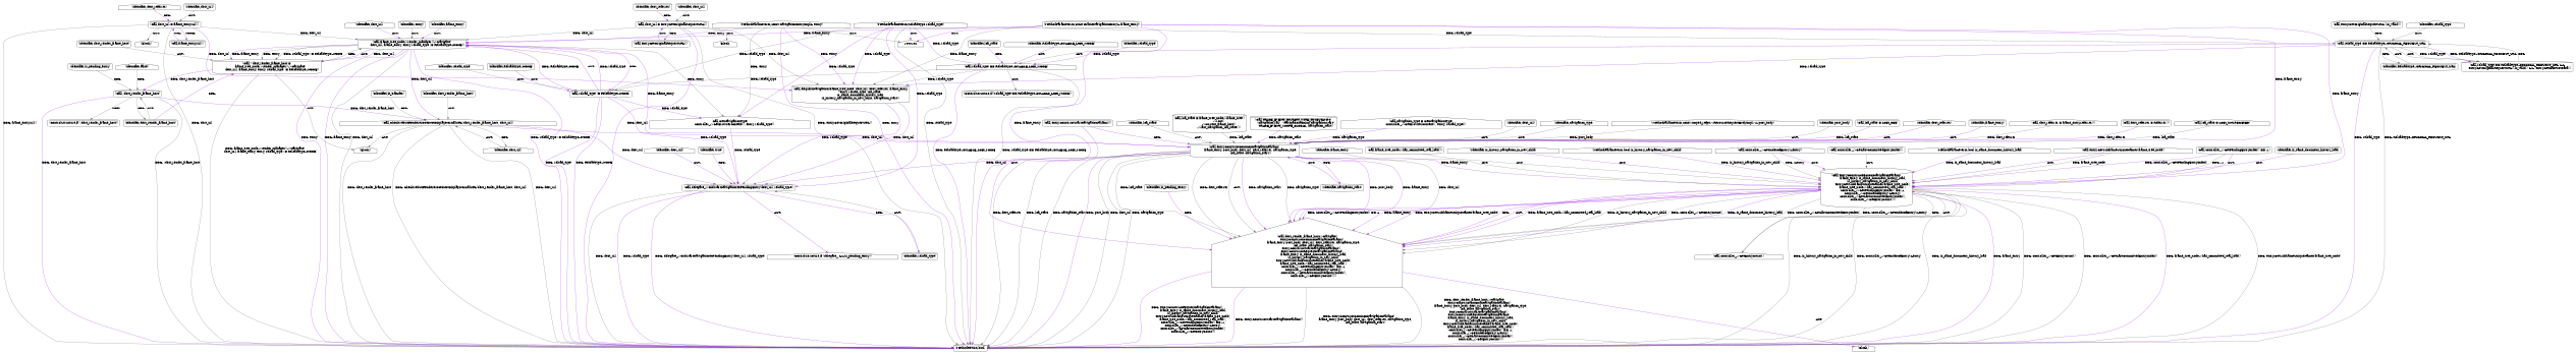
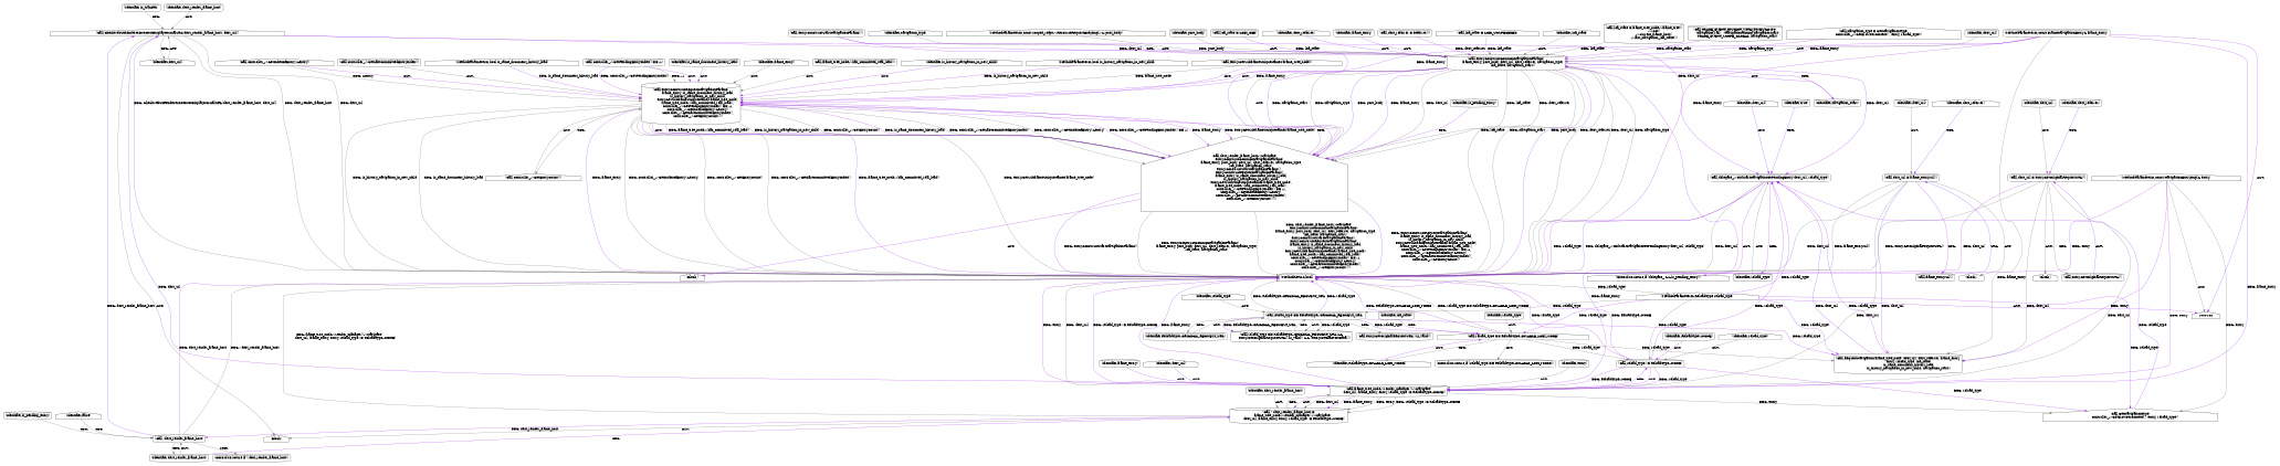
  digraph {
    node [shape=cylinder]
    edge [color=purple]
    n1 [label="(Call,CheckWebUIRendererDoesNotDisplayNormalURL(dest_render_frame_host, dest_url))" shape=house]
    n2 [label="(Call,entry.ConstructCommonNavigationParams(\n              frame_entry, post_body, dest_url, dest_referrer, navigation_type,\n              lofi_state, navigation_start))"]
    n3 [label="(Call,delegate_->DidStartNavigationToPendingEntry(dest_url, reload_type))"]
    n4 [label="(MethodReturn,bool)"]
    n5 [label="(Identifier,dest_url)" shape=house]
    n6 [label="(Block,)" shape=house]
    n7 [label="(Call,entry.ConstructRequestNavigationParams(\n              frame_entry, is_same_document_history_load,\n              is_history_navigation_in_new_child,\n              entry.GetSubframeUniqueNames(frame_tree_node),\n              frame_tree_node->has_committed_real_load(),\n              controller_->GetPendingEntryIndex() == -1,\n              controller_->GetIndexOfEntry(&entry),\n              controller_->GetLastCommittedEntryIndex(),\n              controller_->GetEntryCount()))"]
    n8 [label="(Call,dest_render_frame_host->Navigate(\n          entry.ConstructCommonNavigationParams(\n              frame_entry, post_body, dest_url, dest_referrer, navigation_type,\n              lofi_state, navigation_start),\n          entry.ConstructStartNavigationParams(),\n          entry.ConstructRequestNavigationParams(\n              frame_entry, is_same_document_history_load,\n              is_history_navigation_in_new_child,\n              entry.GetSubframeUniqueNames(frame_tree_node),\n              frame_tree_node->has_committed_real_load(),\n              controller_->GetPendingEntryIndex() == -1,\n              controller_->GetIndexOfEntry(&entry),\n              controller_->GetLastCommittedEntryIndex(),\n              controller_->GetEntryCount())))" shape=house]
    n9 [label="(Identifier,navigation_start)"]
    n10 [label="(Identifier,reload_type)"]
    n11 [label="(ControlStructure,if (delegate_ && is_pending_entry))" shape=house]
    n12 [label="(Call,!dest_render_frame_host)"]
    n13 [label="(ControlStructure,if (!dest_render_frame_host))"]
    n14 [label="(Identifier,dest_render_frame_host)"]
    n15 [label="(Call,* dest_render_frame_host =\n        frame_tree_node->render_manager()->Navigate(\n            dest_url, frame_entry, entry, reload_type != ReloadType::NONE))"]
    n16 [label="(Call,frame_tree_node->render_manager()->Navigate(\n            dest_url, frame_entry, entry, reload_type != ReloadType::NONE))"]
    n17 [label="(Call,reload_type != ReloadType::NONE)"]
    n18 [label="(Call,GetNavigationType(\n          controller_->GetBrowserContext(), entry, reload_type))" shape=house]
    n19 [label="(Call,dest_url = frame_entry.url())"]
    n20 [label="(Block,)" shape=house]
    n21 [label="(Call,frame_entry.url())"]
    n22 [label="(Call,RequestNavigation(frame_tree_node, dest_url, dest_referrer, frame_entry,\n                      entry, reload_type, lofi_state,\n                      is_same_document_history_load,\n                      is_history_navigation_in_new_child, navigation_start))"]
    n23 [label="(Call,dest_url = entry.GetOriginalRequestURL())"]
    n24 [label="(Block,)" shape=house]
    n25 [label="(Call,entry.GetOriginalRequestURL())"]
    n26 [label="(MethodParameterIn,const FrameNavigationEntry& frame_entry)"]
    1000102 [shape=house]
    n28 [label="(Call,controller_->GetEntryCount())" shape=house]
    n29 [label="(MethodParameterIn,const NavigationEntryImpl& entry)" shape=house]
    n30 [label="(Identifier,ReloadType::NONE)"]
    n31 [label="(Call,reload_type == ReloadType::ORIGINAL_REQUEST_URL)"]
    n32 [label="(Call,reload_type == ReloadType::DISABLE_LOFI_MODE)" shape=house]
    n33 [label="(Identifier,ReloadType::ORIGINAL_REQUEST_URL)"]
    n34 [label="(Call,reload_type == ReloadType::ORIGINAL_REQUEST_URL &&\n      entry.GetOriginalRequestURL().is_valid() && !entry.GetHasPostData())"]
    n35 [label="(Identifier,ReloadType::DISABLE_LOFI_MODE)" shape=house]
    n36 [label="(ControlStructure,if (reload_type == ReloadType::DISABLE_LOFI_MODE))"]
    n37 [label="(MethodParameterIn,ReloadType reload_type)" shape=house]
    n38 [label="(Block,)" shape=house]
    n39 [label="(Call,lofi_state = LOFI_OFF)"]
    n40 [label="(MethodParameterIn,bool is_same_document_history_load)" shape=house]
    n41 [label="(Identifier,dest_referrer)" shape=house]
    n42 [label="(Identifier,frame_entry)"]
    n43 [label="(Call,entry.ConstructStartNavigationParams())"]
    n44 [label="(Identifier,dest_referrer)" shape=house]
    n45 [label="(Call,entry.GetOriginalRequestURL().is_valid())"]
    n46 [label="(Identifier,reload_type)" shape=house]
-   n47 [label="(Call,dest_referrer = frame_entry.referrer())" shape=house]
    n48 [label="(Identifier,is_transfer)"]
    n49 [label="(Call,controller_->GetPendingEntryIndex() == -1)"]
    n50 [label="(Identifier,dest_url)" shape=house]
    n51 [label="(Identifier,is_same_document_history_load)"]
    n52 [label="(Call,dest_referrer = Referrer())"]
    n53 [label="(Identifier,frame_entry)" shape=house]
    n54 [label="(Call,lofi_state = LOFI_UNSPECIFIED)" shape=house]
    n55 [label="(Identifier,reload_type)"]
    n56 [label="(Identifier,frame_entry)"]
    n57 [label="(Identifier,reload_type)" shape=house]
    n58 [label="(Identifier,lofi_state)" shape=house]
    n59 [label="(Identifier,dest_render_frame_host)"]
    n60 [label="(Call,frame_tree_node->has_committed_real_load())"]
    n61 [label="(Identifier,dest_url)" shape=house]
    n62 [label="(Identifier,lofi_state)"]
    n63 [label="(Call,lofi_state = frame_tree_node->frame_tree()\n                     ->root()\n                     ->current_frame_host()\n                     ->last_navigation_lofi_state())"]
    n64 [label="(Call,TRACE_EVENT_INSTANT_WITH_TIMESTAMP0(\n      \"navigation,rail\", \"NavigationTiming navigationStart\",\n      TRACE_EVENT_SCOPE_GLOBAL, navigation_start))"]
    n65 [label="(Identifier,is_pending_entry)"]
    n66 [label="(Identifier,is_history_navigation_in_new_child)" shape=house]
    n67 [label="(Identifier,dest_render_frame_host)"]
    n68 [label="(Identifier,dest_referrer)"]
    n69 [label="(MethodParameterIn,bool is_history_navigation_in_new_child)" shape=house]
    n70 [label="(Call,entry.GetSubframeUniqueNames(frame_tree_node))" shape=house]
    n71 [label="(Identifier,dest_url)"]
    n72 [label="(Call,navigation_type = GetNavigationType(\n          controller_->GetBrowserContext(), entry, reload_type))" shape=house]
    n73 [label="(Identifier,dest_url)"]
    n74 [label="(Identifier,navigation_type)" shape=house]
    n75 [label="(Identifier,entry)"]
    n76 [label="(Identifier,dest_url)"]
    n77 [label="(Call,controller_->GetIndexOfEntry(&entry))" shape=house]
    n78 [label="(Identifier,is_pending_entry)"]
    n79 [label="(MethodParameterIn,const scoped_refptr<ResourceRequestBodyImpl>& post_body)" shape=house]
    n80 [label="(Call,controller_->GetLastCommittedEntryIndex())"]
    n81 [label="(Identifier,true)"]
    n82 [label="(Identifier,false)" shape=house]
    n83 [label="(Identifier,post_body)"]
    n1 -> n2 [label="DDG: dest_url"]
    n1 -> n3 [label="DDG: dest_url"]
    n1 -> n4 [color=gray40 label="DDG: dest_url"]
    n1 -> n4 [color=gray40 label="DDG: dest_render_frame_host"]
    n1 -> n4 [color=gray40 label="DDG: CheckWebUIRendererDoesNotDisplayNormalURL(dest_render_frame_host, dest_url)"]
    n1 -> n5 [color=gray40 label="CFG: "]
    n1 -> n6 [color=gray40 label="AST: "]
    n2 -> n3 [label="DDG: dest_url"]
    n2 -> n4 [color=gray40 label="DDG: dest_referrer"]
    n2 -> n4 [color=gray40 label="DDG: lofi_state"]
    n2 -> n4 [color=gray40 label="DDG: navigation_start"]
    n2 -> n4 [label="DDG: post_body"]
    n2 -> n4 [color=gray40 label="DDG: dest_url"]
    n2 -> n4 [color=gray40 label="DDG: navigation_type"]
    n2 -> n7 [label="DDG: frame_entry"]
    n2 -> n8 [color=gray40 label="AST: "]
    n2 -> n8 [label="DDG: navigation_start"]
    n2 -> n8 [color=gray40 label="DDG: navigation_type"]
    n2 -> n8 [label="DDG: post_body"]
    n2 -> n8 [label="DDG: frame_entry"]
    n2 -> n8 [color=gray40 label="DDG: dest_url"]
    n2 -> n8 [color=gray40 label="DDG: lofi_state"]
    n2 -> n8 [color=gray40 label="DDG: dest_referrer"]
    n2 -> n9 [label="CFG: "]
    n3 -> n4 [color=gray40 label="DDG: dest_url"]
    n3 -> n4 [label="DDG: reload_type"]
    n3 -> n4 [label="DDG: delegate_->DidStartNavigationToPendingEntry(dest_url, reload_type)"]
    n3 -> n10 [label="CFG: "]
    n3 -> n11 [label="AST: "]
    n5 -> n1 [color=gray40 label="AST: "]
    n7 -> n4 [color=gray40 label="DDG: is_history_navigation_in_new_child"]
    n7 -> n4 [color=gray40 label="DDG: is_same_document_history_load"]
    n7 -> n4 [label="DDG: frame_entry"]
    n7 -> n4 [color=gray40 label="DDG: controller_->GetIndexOfEntry(&entry)"]
    n7 -> n4 [color=gray40 label="DDG: controller_->GetEntryCount()"]
    n7 -> n4 [color=gray40 label="DDG: controller_->GetLastCommittedEntryIndex()"]
    n7 -> n4 [label="DDG: frame_tree_node->has_committed_real_load()"]
    n7 -> n4 [color=gray40 label="DDG: entry.GetSubframeUniqueNames(frame_tree_node)"]
    n7 -> n8 [label="AST: "]
    n7 -> n8 [label="DDG: frame_tree_node->has_committed_real_load()"]
    n7 -> n8 [color=gray40 label="DDG: is_history_navigation_in_new_child"]
    n7 -> n8 [color=gray40 label="DDG: controller_->GetEntryCount()"]
    n7 -> n8 [label="DDG: is_same_document_history_load"]
    n7 -> n8 [color=gray40 label="DDG: controller_->GetLastCommittedEntryIndex()"]
    n7 -> n8 [color=gray40 label="DDG: controller_->GetIndexOfEntry(&entry)"]
    n7 -> n8 [label="DDG: controller_->GetPendingEntryIndex() == -1"]
    n7 -> n8 [label="DDG: frame_entry"]
    n7 -> n8 [label="DDG: entry.GetSubframeUniqueNames(frame_tree_node)"]
    n7 -> n28 [color=gray40 label="CFG: "]
    n8 -> n4 [label="DDG: entry.ConstructRequestNavigationParams(\n              frame_entry, is_same_document_history_load,\n              is_history_navigation_in_new_child,\n              entry.GetSubframeUniqueNames(frame_tree_node),\n              frame_tree_node->has_committed_real_load(),\n              controller_->GetPendingEntryIndex() == -1,\n              controller_->GetIndexOfEntry(&entry),\n              controller_->GetLastCommittedEntryIndex(),\n              controller_->GetEntryCount())"]
    n8 -> n4 [label="DDG: entry.ConstructStartNavigationParams()"]
    n8 -> n4 [color=gray40 label="DDG: entry.ConstructCommonNavigationParams(\n              frame_entry, post_body, dest_url, dest_referrer, navigation_type,\n              lofi_state, navigation_start)"]
    n8 -> n4 [color=gray40 label="DDG: dest_render_frame_host->Navigate(\n          entry.ConstructCommonNavigationParams(\n              frame_entry, post_body, dest_url, dest_referrer, navigation_type,\n              lofi_state, navigation_start),\n          entry.ConstructStartNavigationParams(),\n          entry.ConstructRequestNavigationParams(\n              frame_entry, is_same_document_history_load,\n              is_history_navigation_in_new_child,\n              entry.GetSubframeUniqueNames(frame_tree_node),\n              frame_tree_node->has_committed_real_load(),\n              controller_->GetPendingEntryIndex() == -1,\n              controller_->GetIndexOfEntry(&entry),\n              controller_->GetLastCommittedEntryIndex(),\n              controller_->GetEntryCount()))"]
    n8 -> n7 [label="CFG: "]
    n8 -> n38 [label="AST: "]
    n9 -> n2 [label="AST: "]
    n10 -> n3 [color=gray40 label="AST: "]
    n12 -> n1 [label="DDG: dest_render_frame_host"]
    n12 -> n4 [label="DDG: dest_render_frame_host"]
    n12 -> n4 [color=gray40 label="DDG: !dest_render_frame_host"]
    n12 -> n13 [color=gray40 label="LOFI: "]
    n12 -> n14 [color=gray40 label="CFG: "]
    n14 -> n12 [color=gray40 label="AST: "]
    n14 -> n15 [label="CFG: "]
    n15 -> n4 [color=gray40 label="DDG: frame_tree_node->render_manager()->Navigate(\n            dest_url, frame_entry, entry, reload_type != ReloadType::NONE)"]
    n15 -> n6 [color=gray40 label="AST: "]
    n15 -> n12 [label="DDG: dest_render_frame_host"]
    n15 -> n16 [color=gray40 label="CFG: "]
    n16 -> n1 [label="DDG: dest_url"]
    n16 -> n2 [label="DDG: frame_entry"]
    n16 -> n4 [color=gray40 label="DDG: dest_url"]
    n16 -> n4 [label="DDG: reload_type != ReloadType::NONE"]
    n16 -> n4 [label="DDG: entry"]
    n16 -> n4 [label="DDG: frame_entry"]
    n16 -> n15 [label="AST: "]
    n16 -> n15 [color=gray40 label="DDG: dest_url"]
    n16 -> n15 [label="DDG: frame_entry"]
    n16 -> n15 [color=gray40 label="DDG: entry"]
    n16 -> n15 [color=gray40 label="DDG: reload_type != ReloadType::NONE"]
    n16 -> n17 [label="CFG: "]
    n16 -> n18 [color=gray40 label="DDG: entry"]
    n17 -> n3 [label="DDG: reload_type"]
    n17 -> n4 [label="DDG: reload_type"]
    n17 -> n4 [label="DDG: ReloadType::NONE"]
    n17 -> n16 [label="AST: "]
    n17 -> n16 [label="DDG: reload_type"]
    n17 -> n16 [label="DDG: ReloadType::NONE"]
    n17 -> n18 [label="DDG: reload_type"]
    n18 -> n3 [label="DDG: reload_type"]
    n19 -> n4 [color=gray40 label="DDG: dest_url"]
    n19 -> n4 [color=gray40 label="DDG: frame_entry.url()"]
    n19 -> n16 [color=gray40 label="DDG: dest_url"]
    n19 -> n20 [color=gray40 label="AST: "]
-   n19 -> n21 [label="MODE: "]
+   n19 -> n21 [label="CFG: "]
    n19 -> n22 [label="DDG: dest_url"]
    n21 -> n19 [label="URL: "]
    n22 -> n3 [label="DDG: dest_url"]
    n22 -> n3 [label="DDG: reload_type"]
    n23 -> n4 [label="DDG: dest_url"]
    n23 -> n4 [color=gray40 label="DDG: entry.GetOriginalRequestURL()"]
    n23 -> n16 [color=gray40 label="DDG: dest_url"]
    n23 -> n22 [color=gray40 label="DDG: dest_url"]
    n23 -> n24 [color=gray40 label="AST: "]
    n23 -> n25 [color=gray40 label="CFG: "]
    n25 -> n23 [label="AST: "]
    n26 -> n2 [label="DDG: frame_entry"]
    n26 -> n4 [label="DDG: frame_entry"]
    n26 -> n7 [label="DDG: frame_entry"]
    n26 -> n16 [label="DDG: frame_entry"]
    n26 -> n22 [color=gray40 label="DDG: frame_entry"]
    n26 -> 1000102 [label="AST: "]
    n28 -> n7 [color=gray40 label="AST: "]
    n29 -> n4 [label="DDG: entry"]
    n29 -> n16 [label="DDG: entry"]
    n29 -> n18 [color=gray40 label="DDG: entry"]
    n29 -> n22 [label="DDG: entry"]
    n29 -> 1000102 [color=gray40 label="AST: "]
    n30 -> n17 [label="AST: "]
    n31 -> n4 [label="DDG: reload_type"]
    n31 -> n4 [color=gray40 label="DDG: ReloadType::ORIGINAL_REQUEST_URL"]
    n31 -> n22 [label="DDG: reload_type"]
    n31 -> n32 [label="DDG: reload_type"]
    n31 -> n33 [color=gray40 label="CFG: "]
    n31 -> n34 [color=gray40 label="AST: "]
    n31 -> n34 [color=gray40 label="DDG: reload_type"]
    n31 -> n34 [label="DDG: ReloadType::ORIGINAL_REQUEST_URL"]
    n32 -> n4 [color=gray40 label="DDG: reload_type == ReloadType::DISABLE_LOFI_MODE"]
    n32 -> n4 [label="DDG: ReloadType::DISABLE_LOFI_MODE"]
    n32 -> n17 [color=gray40 label="DDG: reload_type"]
    n32 -> n22 [color=gray40 label="DDG: reload_type"]
+   n32 -> n35 [color=gray40 label="CFG: "]
    n32 -> n36 [color=gray40 label="AST: "]
    n33 -> n31 [color=gray40 label="AST: "]
    n34 -> n31 [color=gray40 label="CFG: "]
    n35 -> n32 [label="AST: "]
    n37 -> n3 [label="DDG: reload_type"]
-   n37 -> n4 [color=gray40 label="DDG: reload_type"]
+   n4 -> n37 [color=gray40 label="DDG: reload_type"]
    n37 -> n17 [color=gray40 label="DDG: reload_type"]
    n37 -> n18 [label="DDG: reload_type"]
    n37 -> n22 [label="DDG: reload_type"]
    n37 -> 1000102 [label="AST: "]
    n37 -> n31 [color=gray40 label="DDG: reload_type"]
    n37 -> n32 [label="DDG: reload_type"]
    n39 -> n2 [label="DDG: lofi_state"]
    n40 -> n7 [label="DDG: is_same_document_history_load"]
    n41 -> n2 [label="AST: "]
    n42 -> n2 [label="AST: "]
    n43 -> n2 [label="CFG: "]
    n43 -> n8 [label="AST: "]
    n44 -> n19 [label="CFG: "]
-   n45 -> n31 [color=gray40 label="CFG: "]
+   n31 -> n45 [color=gray40 label="CFG: "]
    n46 -> n31 [color=gray40 label="AST: "]
-   n47 -> n2 [color=gray40 label="DDG: dest_referrer"]
    n48 -> n1 [color=gray40 label="CFG: "]
    n49 -> n7 [label="AST: "]
    n49 -> n7 [label="DDG: controller_->GetPendingEntryIndex()"]
    n49 -> n7 [color=gray40 label="DDG: -1"]
    n50 -> n3 [label="AST: "]
    n51 -> n7 [label="AST: "]
    n52 -> n2 [label="DDG: dest_referrer"]
    n53 -> n7 [color=gray40 label="AST: "]
    n54 -> n2 [color=gray40 label="DDG: lofi_state"]
    n55 -> n32 [color=gray40 label="AST: "]
    n56 -> n16 [label="AST: "]
    n57 -> n17 [color=gray40 label="AST: "]
    n58 -> n2 [color=gray40 label="AST: "]
    n59 -> n1 [color=gray40 label="AST: "]
    n60 -> n7 [color=gray40 label="AST: "]
    n61 -> n16 [label="AST: "]
    n62 -> n32 [label="CFG: "]
    n63 -> n2 [color=gray40 label="DDG: lofi_state"]
    n64 -> n2 [label="DDG: navigation_start"]
    n65 -> n8 [label="CFG: "]
    n66 -> n7 [label="AST: "]
    n67 -> n15 [color=gray40 label="AST: "]
    n68 -> n23 [label="CFG: "]
    n69 -> n7 [label="DDG: is_history_navigation_in_new_child"]
    n70 -> n7 [label="AST: "]
    n70 -> n7 [color=gray40 label="DDG: frame_tree_node"]
    n71 -> n19 [color=gray40 label="AST: "]
    n72 -> n2 [label="DDG: navigation_type"]
    n73 -> n2 [color=gray40 label="AST: "]
    n74 -> n2 [color=gray40 label="AST: "]
    n75 -> n16 [color=gray40 label="AST: "]
    n76 -> n23 [color=gray40 label="AST: "]
    n77 -> n7 [label="AST: "]
    n77 -> n7 [color=gray40 label="DDG: &entry"]
    n78 -> n12 [color=gray40 label="CFG: "]
    n79 -> n2 [color=gray40 label="DDG: post_body"]
    n80 -> n7 [color=gray40 label="AST: "]
    n81 -> n3 [label="CFG: "]
    n82 -> n12 [color=gray40 label="CFG: "]
    n83 -> n2 [color=gray40 label="AST: "]
  }
